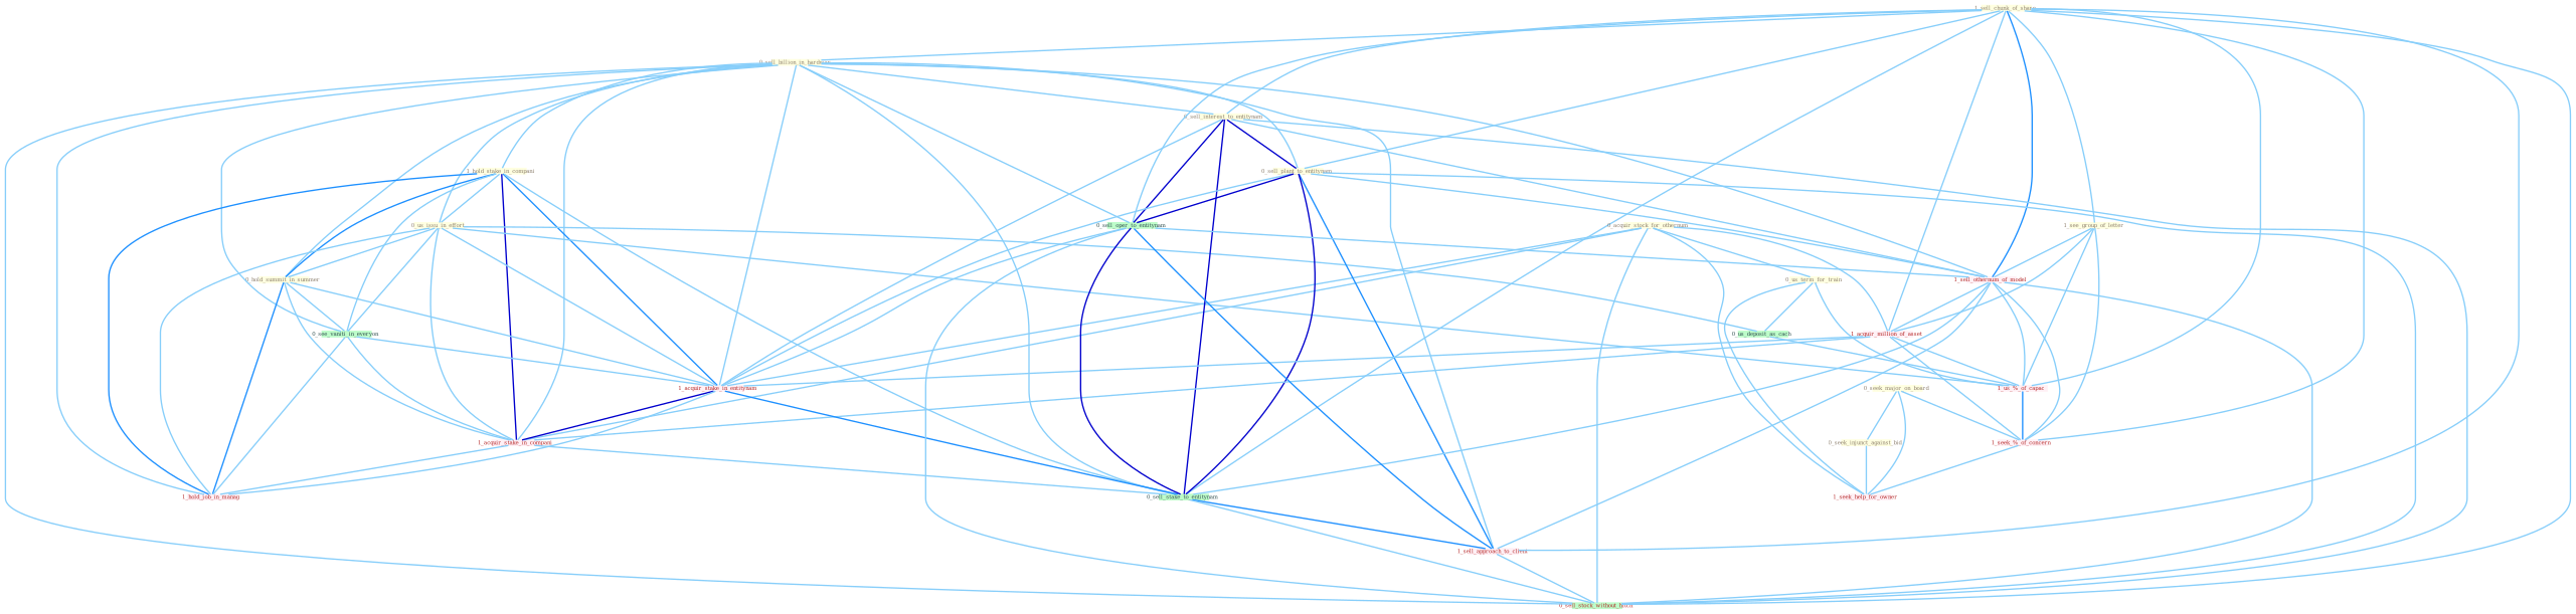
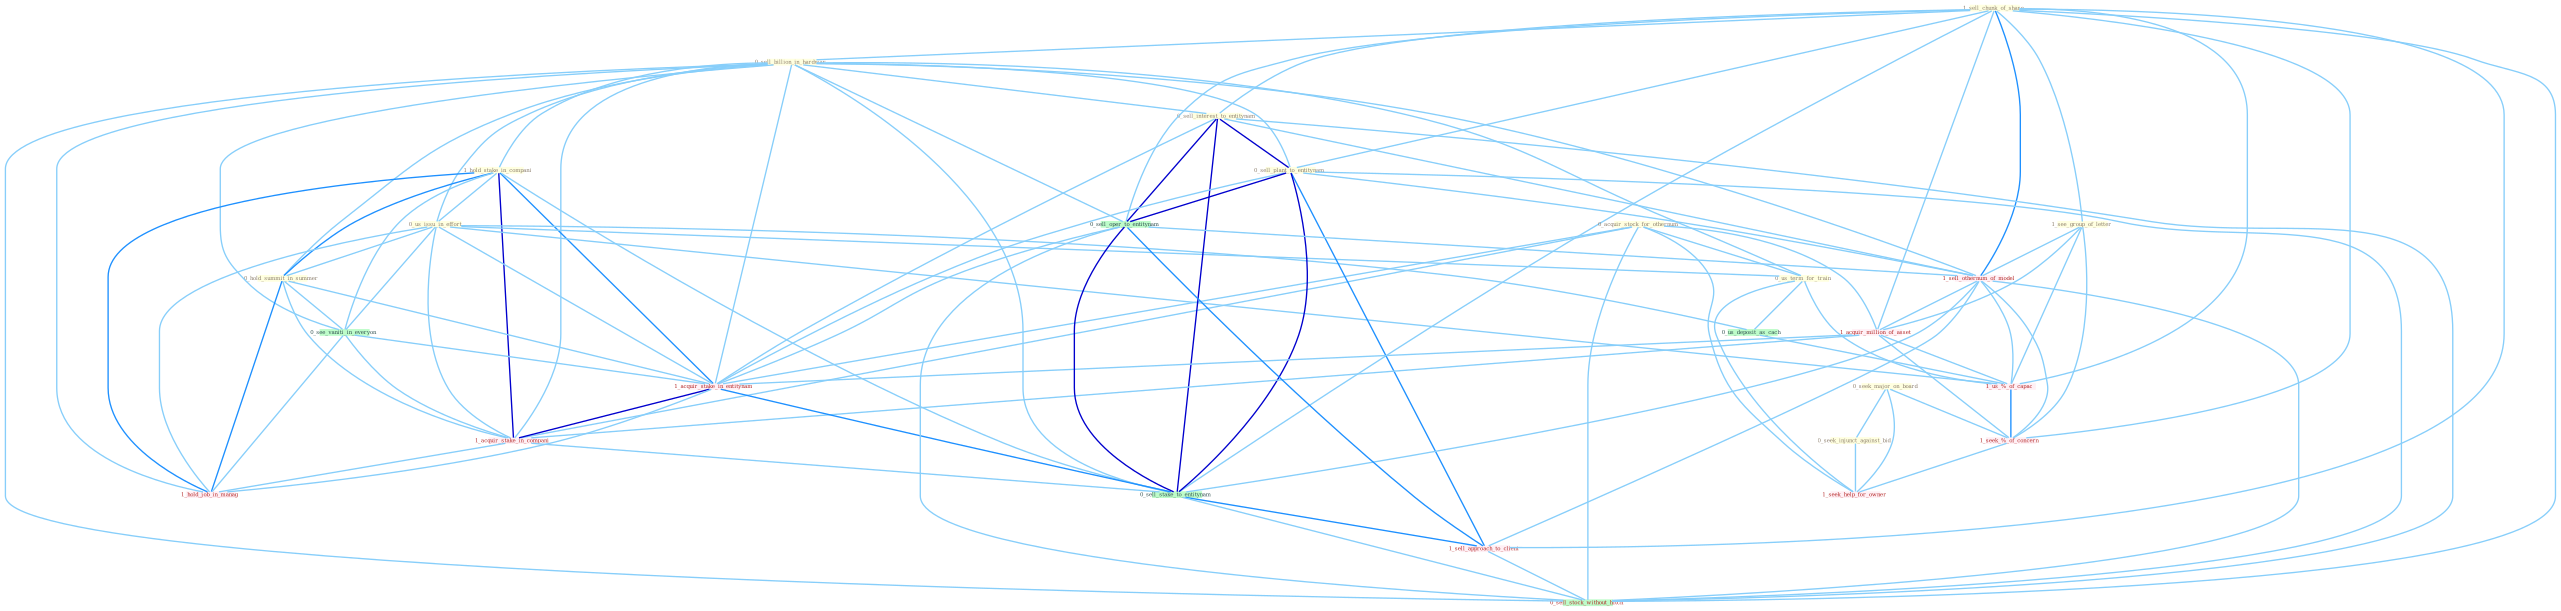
  graph {
    node [color="#ffffe0" fixedsize=true fontcolor="#8b7d6b" fontsize=4 shape=polygon style=filled]
    edge [color="#87cefa" w=1]
    "1_sell_chunk_of_share " [height=.06 width=.5]
    "0_sell_billion_in_hardwar " [height=.06 width=.5]
    "0_seek_major_on_board " [height=.06 width=.5]
    "1_hold_stake_in_compani " [height=.06 width=.5]
    "1_see_group_of_letter " [height=.06 width=.5]
    "0_us_issu_in_effort " [height=.06 width=.5]
    "0_acquir_stock_for_othernum " [height=.06 width=.5]
    "0_us_term_for_train " [height=.06 width=.5]
    "0_sell_interest_to_entitynam " [height=.06 width=.5]
    "0_hold_summit_in_summer " [height=.06 width=.5]
    "0_sell_plant_to_entitynam " [height=.06 width=.5]
    "0_seek_injunct_against_bid " [height=.06 width=.5]
    "1_sell_othernum_of_model " [color="#fff0f5" fontcolor="#b22222" height=.06 width=.5]
    "1_acquir_million_of_asset " [color="#fff0f5" fontcolor="#b22222" height=.06 width=.5]
    "1_acquir_stake_in_entitynam " [color="#fff0f5" fontcolor="#b22222" height=.06 width=.5]
    "1_acquir_stake_in_compani " [color="#fff0f5" fontcolor="#b22222" height=.06 width=.5]
    "1_us_%_of_capac " [color="#fff0f5" fontcolor="#b22222" height=.06 width=.5]
    "1_sell_approach_to_client " [color="#fff0f5" fontcolor="#b22222" height=.06 width=.5]
    "1_hold_job_in_manag " [color="#fff0f5" fontcolor="#b22222" height=.06 width=.5]
    "1_seek_%_of_concern " [color="#fff0f5" fontcolor="#b22222" height=.06 width=.5]
    "1_seek_help_for_owner " [color="#fff0f5" fontcolor="#b22222" height=.06 width=.5]
    "0_sell_oper_to_entitynam " [color="#BDFCC9" fontcolor="#2f4f4f" height=.06 width=.5]
    "0_sell_stake_to_entitynam " [color="#BDFCC9" fontcolor="#2f4f4f" height=.06 width=.5]
    "0_sell_stock_without_hitch " [color="#BDFCC9" fontcolor="#b22222" height=.06 width=.5]
    "0_see_vaniti_in_everyon " [color="#BDFCC9" fontcolor="#2f4f4f" height=.06 width=.5]
    "0_us_deposit_as_cach " [color="#BDFCC9" fontcolor="#2f4f4f" height=.06 width=.5]
    subgraph sub_1 {
      "1_sell_chunk_of_share "
      "0_sell_billion_in_hardwar "
      "0_seek_major_on_board "
      "1_hold_stake_in_compani "
      "1_see_group_of_letter "
      "0_us_issu_in_effort "
      "0_acquir_stock_for_othernum "
      "0_us_term_for_train "
      "0_sell_interest_to_entitynam "
      "0_hold_summit_in_summer "
      "0_sell_plant_to_entitynam "
      "0_seek_injunct_against_bid "
    }
    subgraph sub_2 {
      "1_sell_othernum_of_model "
      "1_acquir_million_of_asset "
      "1_acquir_stake_in_entitynam "
      "1_acquir_stake_in_compani "
      "1_us_%_of_capac "
      "1_sell_approach_to_client "
      "1_hold_job_in_manag "
      "1_seek_%_of_concern "
      "1_seek_help_for_owner "
    }
    "1_sell_chunk_of_share " -- "0_sell_billion_in_hardwar "
    "1_sell_chunk_of_share " -- "1_see_group_of_letter "
    "1_sell_chunk_of_share " -- "0_sell_interest_to_entitynam "
    "1_sell_chunk_of_share " -- "0_sell_plant_to_entitynam "
    "1_sell_chunk_of_share " -- "1_sell_othernum_of_model " [color="#1e90ff" w=2]
    "1_sell_chunk_of_share " -- "1_acquir_million_of_asset "
    "1_sell_chunk_of_share " -- "1_us_%_of_capac "
    "1_sell_chunk_of_share " -- "1_sell_approach_to_client "
    "1_sell_chunk_of_share " -- "1_seek_%_of_concern "
    "1_sell_chunk_of_share " -- "0_sell_oper_to_entitynam "
    "1_sell_chunk_of_share " -- "0_sell_stake_to_entitynam "
    "1_sell_chunk_of_share " -- "0_sell_stock_without_hitch "
    "0_sell_billion_in_hardwar " -- "1_hold_stake_in_compani "
    "0_sell_billion_in_hardwar " -- "0_us_issu_in_effort "
    "0_sell_billion_in_hardwar " -- "0_sell_interest_to_entitynam "
    "0_sell_billion_in_hardwar " -- "0_hold_summit_in_summer "
    "0_sell_billion_in_hardwar " -- "0_sell_plant_to_entitynam "
    "0_sell_billion_in_hardwar " -- "1_sell_othernum_of_model "
    "0_sell_billion_in_hardwar " -- "1_acquir_stake_in_entitynam "
    "0_sell_billion_in_hardwar " -- "1_acquir_stake_in_compani "
-   "0_sell_billion_in_hardwar " -- "1_sell_approach_to_client "
+   "0_sell_billion_in_hardwar " -- "0_us_term_for_train "
    "0_sell_billion_in_hardwar " -- "1_hold_job_in_manag "
    "0_sell_billion_in_hardwar " -- "0_sell_oper_to_entitynam "
    "0_sell_billion_in_hardwar " -- "0_sell_stake_to_entitynam "
    "0_sell_billion_in_hardwar " -- "0_sell_stock_without_hitch "
    "0_sell_billion_in_hardwar " -- "0_see_vaniti_in_everyon "
    "0_seek_major_on_board " -- "0_seek_injunct_against_bid "
    "0_seek_major_on_board " -- "1_seek_%_of_concern "
    "0_seek_major_on_board " -- "1_seek_help_for_owner "
    "1_hold_stake_in_compani " -- "0_us_issu_in_effort "
    "1_hold_stake_in_compani " -- "0_hold_summit_in_summer " [color="#1e90ff" w=2]
    "1_hold_stake_in_compani " -- "1_acquir_stake_in_entitynam " [color="#1e90ff" w=2]
    "1_hold_stake_in_compani " -- "1_acquir_stake_in_compani " [color="#0000cd" w=3]
    "1_hold_stake_in_compani " -- "1_hold_job_in_manag " [color="#1e90ff" w=2]
    "1_hold_stake_in_compani " -- "0_sell_stake_to_entitynam "
    "1_hold_stake_in_compani " -- "0_see_vaniti_in_everyon "
    "1_see_group_of_letter " -- "1_sell_othernum_of_model "
    "1_see_group_of_letter " -- "1_acquir_million_of_asset "
    "1_see_group_of_letter " -- "1_us_%_of_capac "
    "1_see_group_of_letter " -- "1_seek_%_of_concern "
+   "0_us_issu_in_effort " -- "0_us_term_for_train "
    "0_us_issu_in_effort " -- "0_hold_summit_in_summer "
    "0_us_issu_in_effort " -- "1_acquir_stake_in_entitynam "
    "0_us_issu_in_effort " -- "1_acquir_stake_in_compani "
    "0_us_issu_in_effort " -- "1_us_%_of_capac "
    "0_us_issu_in_effort " -- "1_hold_job_in_manag "
    "0_us_issu_in_effort " -- "0_see_vaniti_in_everyon "
    "0_us_issu_in_effort " -- "0_us_deposit_as_cach "
    "0_acquir_stock_for_othernum " -- "0_us_term_for_train "
    "0_acquir_stock_for_othernum " -- "1_acquir_million_of_asset "
    "0_acquir_stock_for_othernum " -- "1_acquir_stake_in_entitynam "
    "0_acquir_stock_for_othernum " -- "1_acquir_stake_in_compani "
    "0_acquir_stock_for_othernum " -- "1_seek_help_for_owner "
    "0_acquir_stock_for_othernum " -- "0_sell_stock_without_hitch "
    "0_us_term_for_train " -- "1_us_%_of_capac "
    "0_us_term_for_train " -- "1_seek_help_for_owner "
    "0_us_term_for_train " -- "0_us_deposit_as_cach "
    "0_sell_interest_to_entitynam " -- "0_sell_plant_to_entitynam " [color="#0000cd" w=3]
    "0_sell_interest_to_entitynam " -- "1_sell_othernum_of_model "
    "0_sell_interest_to_entitynam " -- "1_acquir_stake_in_entitynam "
    "0_sell_interest_to_entitynam " -- "0_sell_oper_to_entitynam " [color="#0000cd" w=3]
    "0_sell_interest_to_entitynam " -- "0_sell_stake_to_entitynam " [color="#0000cd" w=3]
    "0_sell_interest_to_entitynam " -- "0_sell_stock_without_hitch "
    "0_hold_summit_in_summer " -- "1_acquir_stake_in_entitynam "
    "0_hold_summit_in_summer " -- "1_acquir_stake_in_compani "
    "0_hold_summit_in_summer " -- "1_hold_job_in_manag " [color="#1e90ff" w=2]
    "0_hold_summit_in_summer " -- "0_see_vaniti_in_everyon "
    "0_sell_plant_to_entitynam " -- "1_sell_othernum_of_model "
    "0_sell_plant_to_entitynam " -- "1_acquir_stake_in_entitynam "
    "0_sell_plant_to_entitynam " -- "1_sell_approach_to_client " [color="#1e90ff" w=2]
    "0_sell_plant_to_entitynam " -- "0_sell_oper_to_entitynam " [color="#0000cd" w=3]
    "0_sell_plant_to_entitynam " -- "0_sell_stake_to_entitynam " [color="#0000cd" w=3]
    "0_sell_plant_to_entitynam " -- "0_sell_stock_without_hitch "
    "0_seek_injunct_against_bid " -- "1_seek_help_for_owner "
    "1_sell_othernum_of_model " -- "1_acquir_million_of_asset "
    "1_sell_othernum_of_model " -- "1_us_%_of_capac "
    "1_sell_othernum_of_model " -- "1_sell_approach_to_client "
    "1_sell_othernum_of_model " -- "1_seek_%_of_concern "
    "1_sell_othernum_of_model " -- "0_sell_stake_to_entitynam "
    "1_sell_othernum_of_model " -- "0_sell_stock_without_hitch "
    "1_acquir_million_of_asset " -- "1_acquir_stake_in_entitynam "
    "1_acquir_million_of_asset " -- "1_acquir_stake_in_compani "
    "1_acquir_million_of_asset " -- "1_us_%_of_capac "
    "1_acquir_million_of_asset " -- "1_seek_%_of_concern "
    "1_acquir_stake_in_entitynam " -- "1_acquir_stake_in_compani " [color="#0000cd" w=3]
    "1_acquir_stake_in_entitynam " -- "1_hold_job_in_manag "
    "1_acquir_stake_in_entitynam " -- "0_sell_stake_to_entitynam " [color="#1e90ff" w=2]
    "1_acquir_stake_in_compani " -- "1_hold_job_in_manag "
    "1_acquir_stake_in_compani " -- "0_sell_stake_to_entitynam "
    "1_us_%_of_capac " -- "1_seek_%_of_concern " [color="#1e90ff" w=2]
    "1_sell_approach_to_client " -- "0_sell_stock_without_hitch "
    "1_seek_%_of_concern " -- "1_seek_help_for_owner "
    "0_sell_oper_to_entitynam " -- "1_sell_othernum_of_model "
    "0_sell_oper_to_entitynam " -- "1_acquir_stake_in_entitynam "
    "0_sell_oper_to_entitynam " -- "1_sell_approach_to_client " [color="#1e90ff" w=2]
    "0_sell_oper_to_entitynam " -- "0_sell_stake_to_entitynam " [color="#0000cd" w=3]
    "0_sell_oper_to_entitynam " -- "0_sell_stock_without_hitch "
    "0_sell_stake_to_entitynam " -- "1_sell_approach_to_client " [color="#1e90ff" w=2]
    "0_sell_stake_to_entitynam " -- "0_sell_stock_without_hitch "
    "0_see_vaniti_in_everyon " -- "1_acquir_stake_in_entitynam "
    "0_see_vaniti_in_everyon " -- "1_acquir_stake_in_compani "
    "0_see_vaniti_in_everyon " -- "1_hold_job_in_manag "
    "0_us_deposit_as_cach " -- "1_us_%_of_capac "
  }
